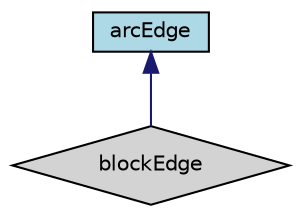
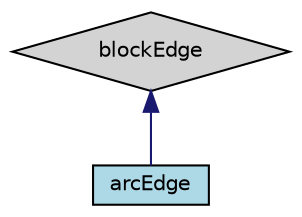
  digraph {
    node [color=black fontname=Helvetica fontsize=10 style=filled]
    n1 [fillcolor=lightblue fontcolor=black height=0.2 label=arcEdge shape=box width=0.4]
    n2 [height=0.2 label=blockEdge shape=diamond width=0.4 fillcolor=lightgrey]
-   n1 -> n2 [color=midnightblue dir=back fontname=Helvetica fontsize=10 labelfontname=Helvetica labelfontsize=10 style=solid]
+   n2 -> n1 [color=midnightblue dir=back fontname=Helvetica fontsize=10 labelfontname=Helvetica labelfontsize=10 style=solid]
  }
